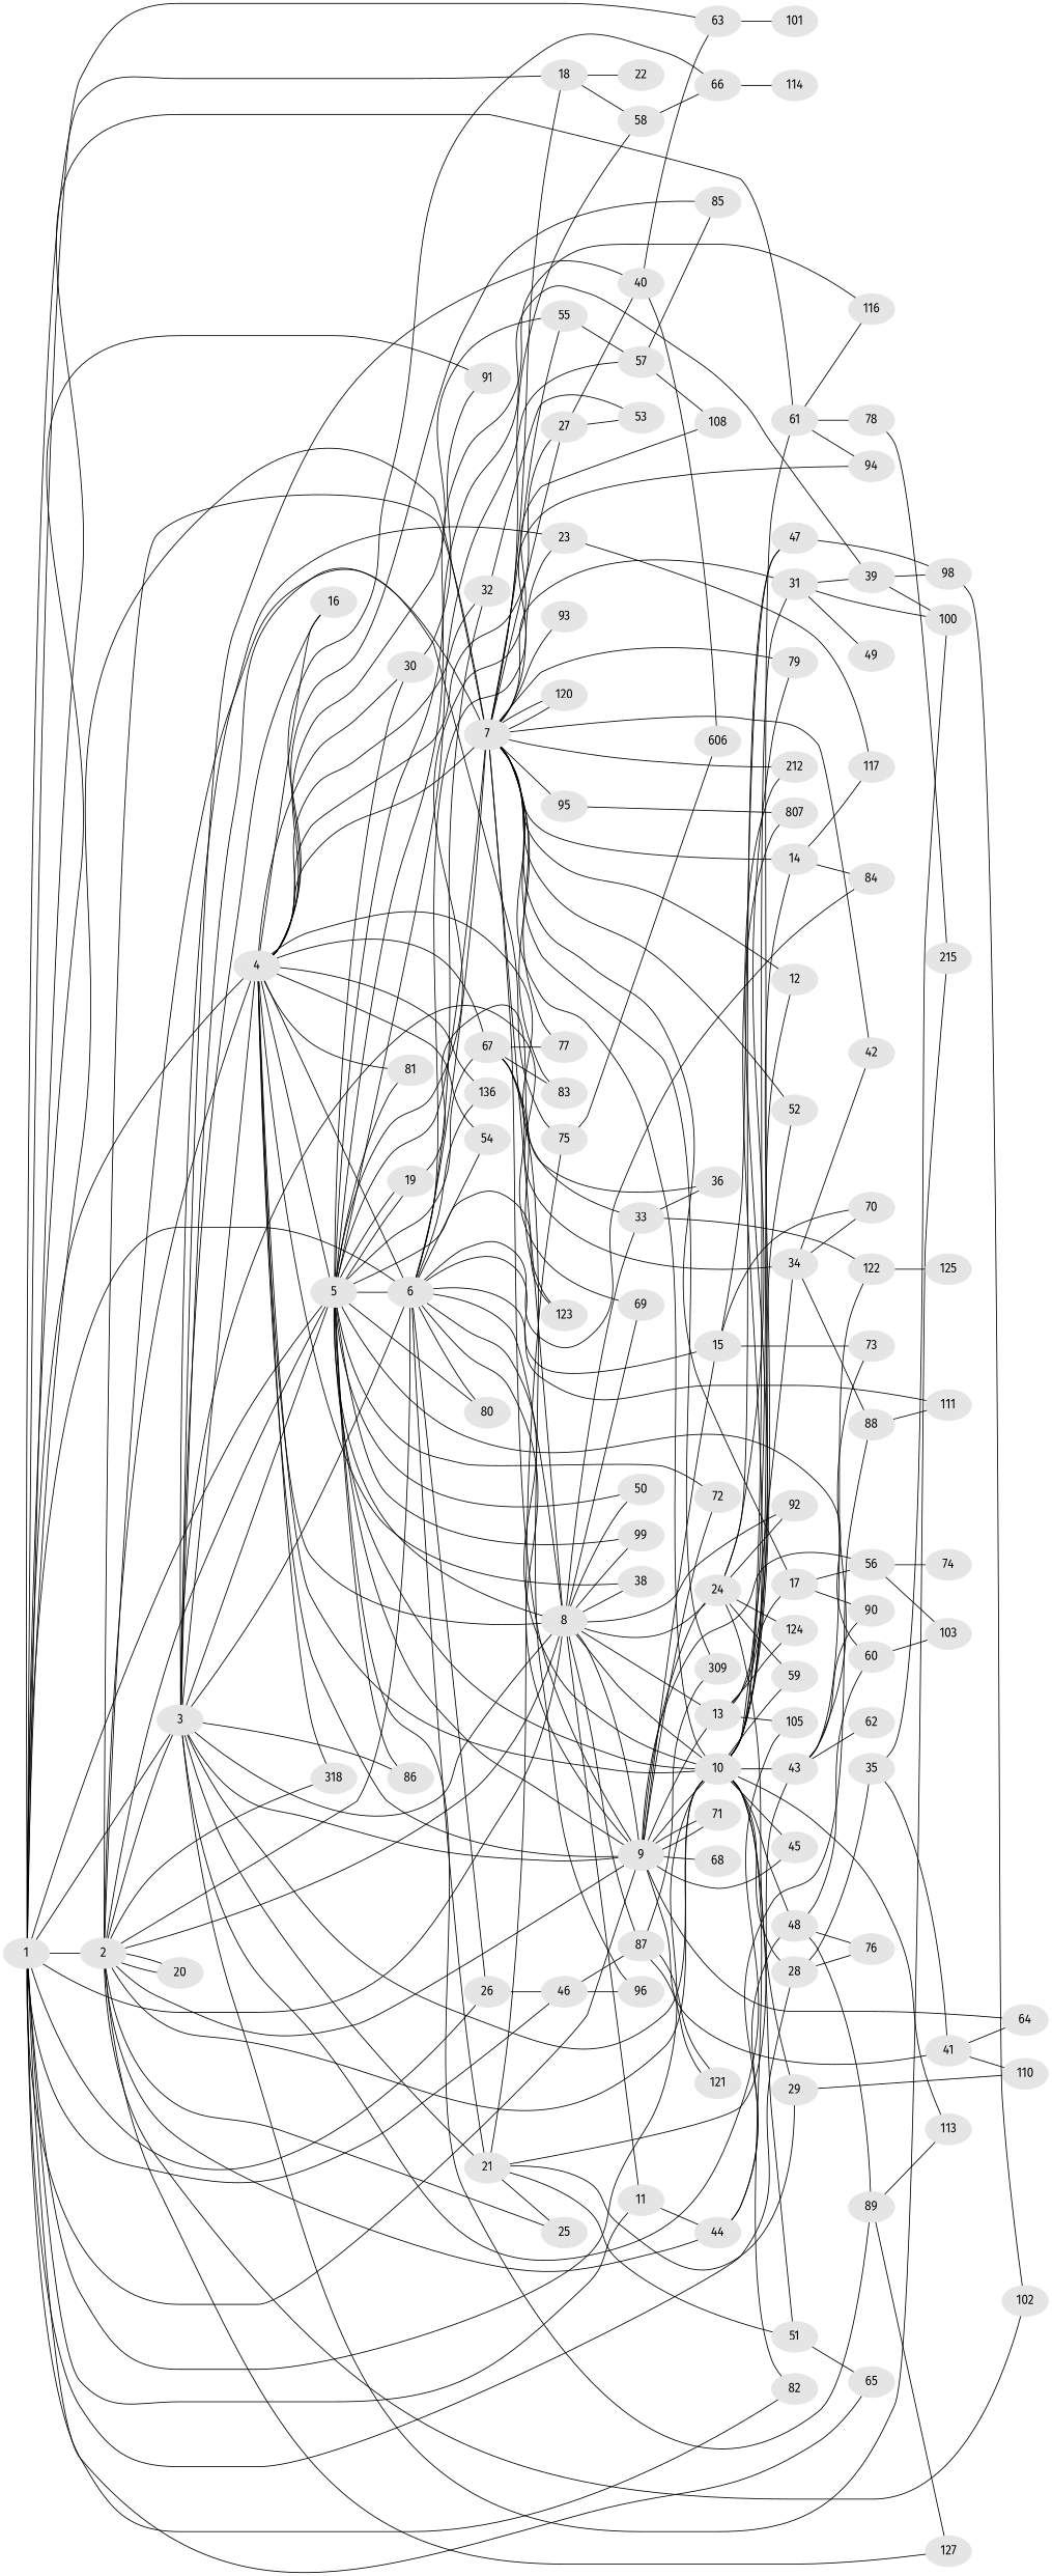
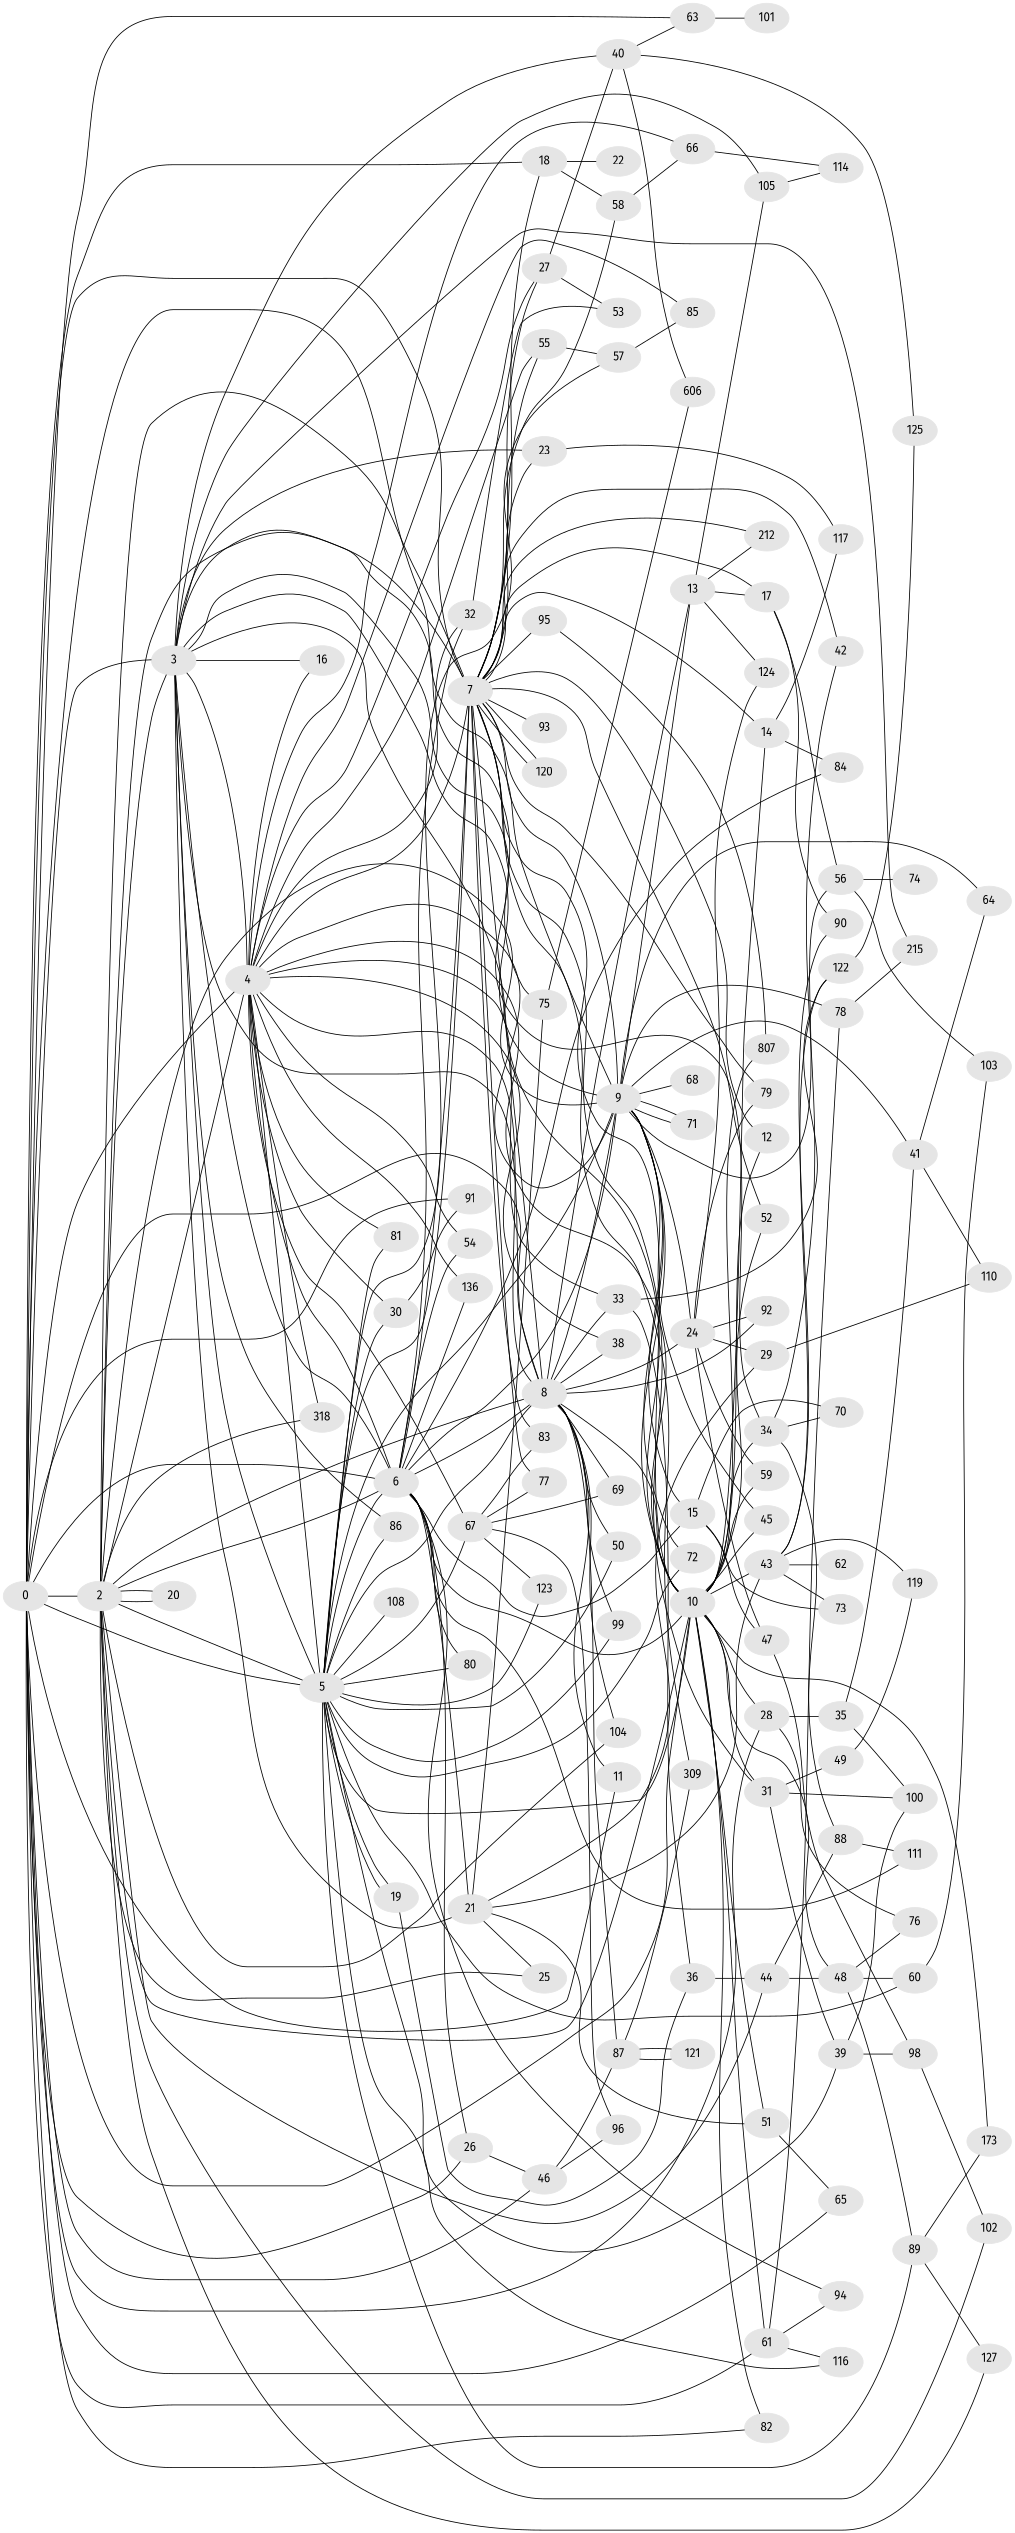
  graph {
    fontname="Fira Sans"
    rankdir=LR
    node [color=gray90 fontname="Fira Sans" style=filled]
    edge [fontname="Fira Sans"]
-   1
+   1 [label=0]
    2
    3
    4
    5
    6
    7
    8
    9
    10
    11
    18
    26
    28
    46
    61
    63
    65
    82
    91
    20
    25
    44
    75
    102
+   104
    n27 [label=318]
    127
    16
    21
    23
    34
    40
    86
    105
    n36 [label=215]
    67
    27
    30
    32
    33
    38
    54
    55
    66
    81
    85
    n48 [label=136]
    19
    39
    50
    57
    60
    72
    80
    89
    99
    108
    116
    123
    15
    84
    94
    111
    12
    14
    17
    31
    42
    52
    58
    77
    79
    83
    93
    95
    n77 [label=309]
    n78 [label=212]
    120
    13
    24
    69
    87
    92
    41
    45
    56
    64
    68
    71
    78
    43
    48
    51
    59
    n96 [label=807]
-   113
+   113 [label=173]
    22
    35
    76
    96
    101
    88
    n104 [label=606]
    29
    117
    70
    125
    114
    53
    36
    122
    100
    98
    103
    47
    73
    90
    49
    124
    121
    110
    74
    62
+   119
    1 -- 2
    1 -- 3
    1 -- 4
    1 -- 5
    1 -- 6
    1 -- 7
    1 -- 8
    1 -- 9
    1 -- 10
    1 -- 11
    1 -- 18
    1 -- 26
    1 -- 28
    1 -- 46
    1 -- 61
    1 -- 63
    1 -- 65
    1 -- 82
    1 -- 91
    2 -- 3
    2 -- 4
    2 -- 5
    2 -- 6
    2 -- 7
    2 -- 8
    2 -- 9
    2 -- 10
    2 -- 20
    2 -- 20
    2 -- 25
    2 -- 44
    2 -- 75
    2 -- 102
+   2 -- 104
    2 -- n27
    2 -- 127
    3 -- 4
    3 -- 5
    3 -- 6
    3 -- 7
    3 -- 8
    3 -- 9
    3 -- 10
    3 -- 16
    3 -- 21
    3 -- 23
    3 -- 34
    3 -- 40
    3 -- 86
    3 -- 105
    3 -- n36
    4 -- 5
    4 -- 6
    4 -- 7
    4 -- 8
    4 -- 9
    4 -- 10
    4 -- n27
    4 -- 16
    4 -- 67
    4 -- 27
    4 -- 30
    4 -- 32
    4 -- 33
    4 -- 38
    4 -- 54
    4 -- 55
    4 -- 66
    4 -- 81
    4 -- 85
    4 -- n48
    5 -- 6
    5 -- 7
    5 -- 8
    5 -- 9
    5 -- 10
    5 -- 86
    5 -- 67
    5 -- 30
    5 -- 81
    5 -- 19
    5 -- 19
    5 -- 39
    5 -- 50
    5 -- 57
    5 -- 60
    5 -- 72
    5 -- 80
    5 -- 89
    5 -- 99
    5 -- 108
    5 -- 116
    5 -- 123
    6 -- 7
    6 -- 8
    6 -- 9
    6 -- 10
    6 -- 26
    6 -- 21
    6 -- 32
    6 -- 54
    6 -- n48
    6 -- 80
    6 -- 15
    6 -- 84
    6 -- 94
    6 -- 111
    7 -- 8
    7 -- 9
    7 -- 10
    7 -- 18
    7 -- 23
    7 -- 27
    7 -- 55
    7 -- 12
    7 -- 14
    7 -- 17
    7 -- 31
    7 -- 42
    7 -- 52
    7 -- 58
    7 -- 77
    7 -- 79
    7 -- 83
    7 -- 93
    7 -- 95
    7 -- n77
    7 -- n78
    7 -- 120
    7 -- 120
    8 -- 9
    8 -- 10
    8 -- 11
+   8 -- 104
    8 -- 33
    8 -- 38
    8 -- 50
    8 -- 99
    8 -- 13
    8 -- 24
    8 -- 69
    8 -- 87
    8 -- 92
    9 -- 10
    9 -- 72
    9 -- 15
    9 -- 13
    9 -- 24
    9 -- 41
    9 -- 45
    9 -- 56
    9 -- 64
    9 -- 68
    9 -- 71
    9 -- 71
+   9 -- 78
    10 -- 28
    10 -- 61
    10 -- 82
    10 -- 34
    10 -- 12
    10 -- 14
    10 -- 31
    10 -- 52
    10 -- 45
    10 -- 43
    10 -- 48
    10 -- 51
    10 -- 59
    10 -- n96
    10 -- 113
-   11 -- 44
+   36 -- 44
    18 -- 58
    18 -- 22
    26 -- 46
    28 -- 35
    28 -- 76
    46 -- 87
    46 -- 96
    61 -- 116
    61 -- 94
    61 -- 78
    63 -- 101
    44 -- 48
    44 -- 88
    75 -- n104
    21 -- 25
    21 -- 75
    21 -- 43
    21 -- 51
    21 -- 29
    23 -- 117
    34 -- 42
    34 -- 88
    34 -- 70
    40 -- 63
    40 -- n104
+   40 -- 125
+   105 -- 114
    67 -- 123
    67 -- 77
    67 -- 83
    67 -- 69
    67 -- 96
    27 -- 40
    27 -- 53
    30 -- 91
    32 -- 53
    33 -- 36
    33 -- 122
    55 -- 57
    66 -- 114
    19 -- 36
    39 -- 100
    39 -- 98
    57 -- 85
-   57 -- 108
    60 -- 103
    89 -- 127
    89 -- 113
    15 -- 70
    15 -- 47
    15 -- 73
    14 -- 84
    14 -- 117
    17 -- 56
    17 -- 90
    31 -- 39
    31 -- 100
    31 -- 49
    58 -- 66
    95 -- n96
    13 -- 105
    13 -- 17
    13 -- n78
    13 -- 124
    24 -- 79
    24 -- 92
    24 -- 59
    24 -- 29
    24 -- 47
    24 -- 124
    87 -- n77
    87 -- 121
    87 -- 121
    41 -- 64
    41 -- 110
    56 -- 103
    56 -- 74
    78 -- n36
    43 -- 122
    43 -- 73
    43 -- 90
    43 -- 62
+   43 -- 119
    48 -- 60
    48 -- 89
    48 -- 76
    51 -- 65
    35 -- 41
    35 -- 100
    88 -- 111
    29 -- 110
    122 -- 125
    98 -- 102
    47 -- 98
+   49 -- 119
  }
